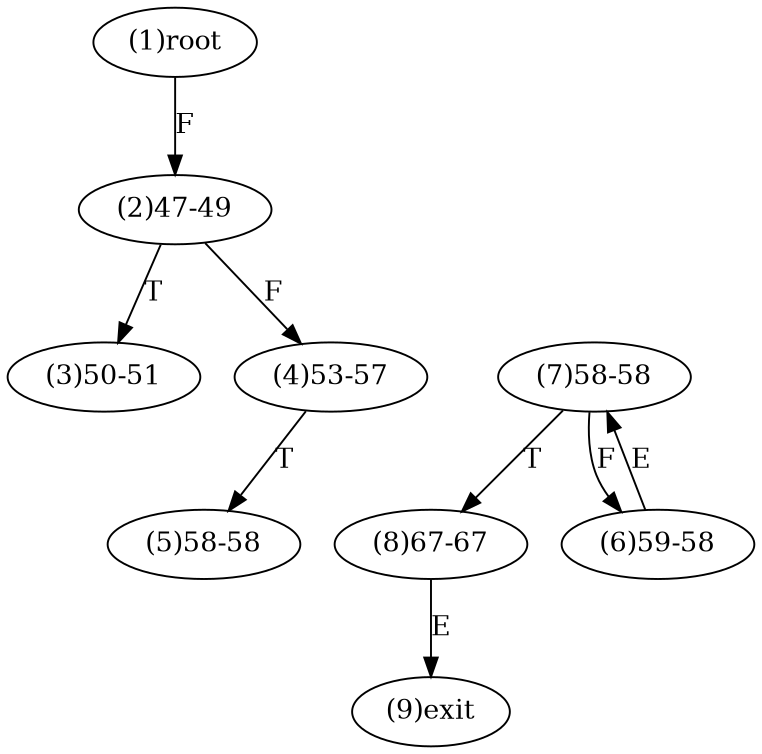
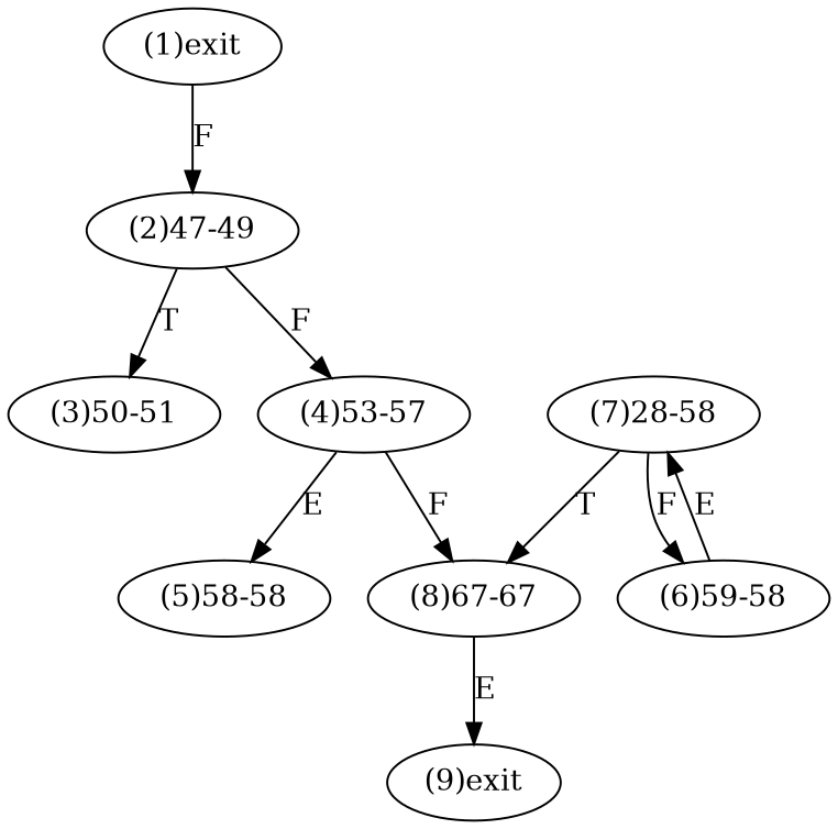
  digraph {
-   n1 [label="(1)root"]
+   n1 [label="(1)exit"]
    n2 [label="(2)47-49"]
    n3 [label="(3)50-51"]
    n4 [label="(4)53-57"]
    n5 [label="(5)58-58"]
    n6 [label="(8)67-67"]
    n7 [label="(9)exit"]
-   n8 [label="(7)58-58"]
+   n8 [label="(7)28-58"]
    n9 [label="(6)59-58"]
    n1 -> n2 [label=F]
    n2 -> n3 [label=T]
    n2 -> n4 [label=F]
-   n4 -> n5 [label=T]
+   n4 -> n5 [label=E]
+   n4 -> n6 [label=F]
    n6 -> n7 [label=E]
    n8 -> n6 [label=T]
    n8 -> n9 [label=F]
    n9 -> n8 [label=E]
  }
